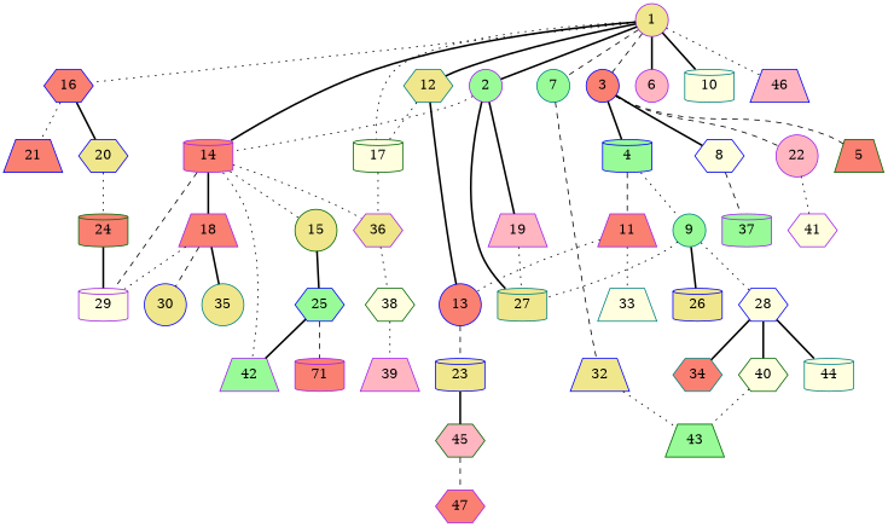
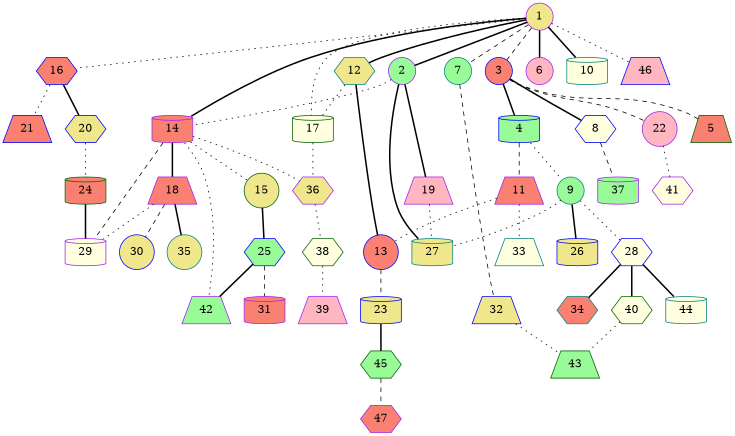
  graph {
    node [color=purple fillcolor=salmon shape=hexagon style=filled]
    edge [style=dotted weight=1.0]
    1 [fillcolor=khaki shape=circle]
    2 [fillcolor=palegreen shape=circle]
    3 [color=blue shape=circle]
    6 [fillcolor=lightpink shape=circle]
    7 [color=teal fillcolor=palegreen shape=circle]
    10 [color=teal fillcolor=lightyellow shape=cylinder]
    12 [color=teal fillcolor=khaki]
    14 [shape=cylinder]
    16 [color=blue]
    17 [color=darkgreen fillcolor=lightyellow shape=cylinder]
    46 [color=blue fillcolor=lightpink shape=trapezium]
    19 [fillcolor=lightpink shape=trapezium]
    27 [color=teal fillcolor=khaki shape=cylinder]
    4 [color=blue fillcolor=palegreen shape=cylinder]
    8 [color=blue fillcolor=lightyellow]
    22 [fillcolor=lightpink shape=circle]
    5 [color=darkgreen shape=trapezium]
    32 [color=blue fillcolor=khaki shape=trapezium]
    13 [color=blue shape=circle]
    15 [color=darkgreen fillcolor=khaki shape=circle]
    18 [shape=trapezium]
    29 [fillcolor=lightyellow shape=cylinder]
    36 [fillcolor=khaki]
    42 [fillcolor=palegreen shape=trapezium]
    20 [color=blue fillcolor=khaki]
    21 [color=blue shape=trapezium]
    9 [color=teal fillcolor=palegreen shape=circle]
    11 [shape=trapezium]
    37 [fillcolor=palegreen shape=cylinder]
    41 [fillcolor=lightyellow]
    26 [color=blue fillcolor=khaki shape=cylinder]
    28 [color=blue fillcolor=lightyellow]
    33 [color=teal fillcolor=lightyellow shape=trapezium]
    43 [color=darkgreen fillcolor=palegreen shape=trapezium]
    34 [color=teal]
    40 [color=darkgreen fillcolor=lightyellow]
    44 [color=teal fillcolor=lightyellow shape=cylinder]
    23 [color=blue fillcolor=khaki shape=cylinder]
-   45 [color=darkgreen fillcolor=lightpink]
+   45 [color=darkgreen fillcolor=palegreen]
    25 [color=blue fillcolor=palegreen]
    30 [color=blue fillcolor=khaki shape=circle]
    35 [color=teal fillcolor=khaki shape=circle]
    38 [color=darkgreen fillcolor=lightyellow]
-   31 [shape=cylinder label=71]
+   31 [shape=cylinder]
    24 [color=darkgreen shape=cylinder]
    47
    39 [fillcolor=lightpink shape=trapezium]
    1 -- 2 [style=bold]
    1 -- 3 [style=dashed]
    1 -- 6 [style=bold]
    1 -- 7 [style=dashed]
    1 -- 10 [style=bold weight=7.0]
    1 -- 12 [style=bold weight=2.0]
    1 -- 14 [style=bold]
    1 -- 16
    1 -- 17
    1 -- 46
    2 -- 14
    2 -- 19 [style=bold]
    2 -- 27 [style=bold weight=2.0]
    3 -- 4 [style=bold]
    3 -- 8 [style=bold weight=2.0]
    3 -- 22 [style=dashed]
    3 -- 5 [style=dashed]
    7 -- 32 [style=dashed]
    12 -- 17
    12 -- 13 [style=bold]
    14 -- 15
    14 -- 18 [style=bold]
    14 -- 29 [style=dashed weight=5.0]
    14 -- 36
    14 -- 42
    16 -- 20 [style=bold]
    16 -- 21 [weight=2.0]
    17 -- 36 [weight=2.0]
    19 -- 27
    4 -- 9
    4 -- 11 [style=dashed]
    8 -- 37 [style=dashed weight=2.0]
    22 -- 41 [weight=2.0]
    32 -- 43
    13 -- 23 [style=dashed]
    15 -- 25 [style=bold]
    18 -- 29
    18 -- 30 [style=dashed]
    18 -- 35 [style=bold]
    36 -- 38
    20 -- 24 [weight=3.0]
    9 -- 27
    9 -- 26 [style=bold weight=3.0]
    9 -- 28
    11 -- 13 [weight=6.0]
    11 -- 33
    28 -- 34 [style=bold weight=2.0]
    28 -- 40 [style=bold]
    28 -- 44 [style=bold]
    40 -- 43
    23 -- 45 [style=bold]
    45 -- 47 [style=dashed]
    25 -- 42 [style=bold]
    25 -- 31 [style=dashed]
    38 -- 39 [weight=2.0]
    24 -- 29 [style=bold]
  }
